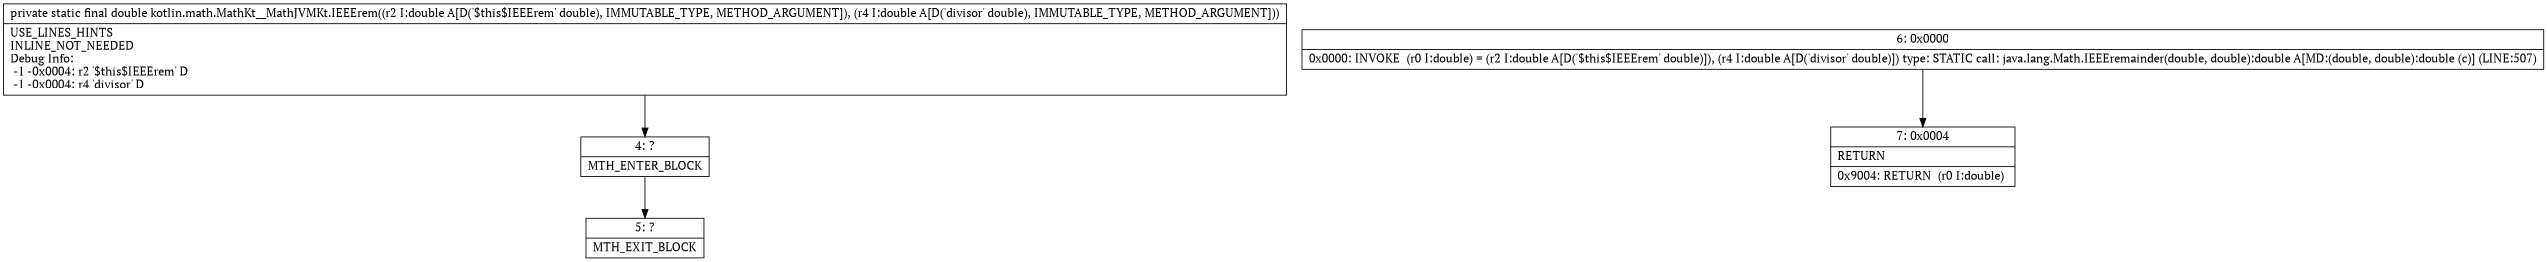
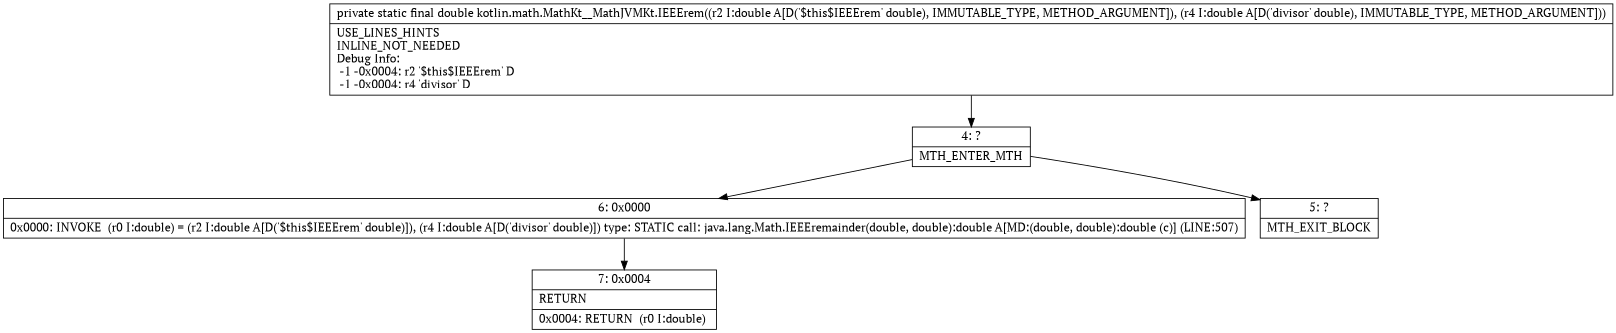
  digraph {
    fontname="PT Serif"
    node [fontname="PT Serif" shape=record]
    edge [fontname="PT Serif"]
-   n1 [label="{4\:\ ?|MTH_ENTER_BLOCK\l}"]
+   n1 [label="{4\:\ ?|MTH_ENTER_MTH\l}"]
    n2 [label="{6\:\ 0x0000|0x0000: INVOKE  (r0 I:double) = (r2 I:double A[D('$this$IEEErem' double)]), (r4 I:double A[D('divisor' double)]) type: STATIC call: java.lang.Math.IEEEremainder(double, double):double A[MD:(double, double):double (c)] (LINE:507)\l}"]
    n3 [label="{5\:\ ?|MTH_EXIT_BLOCK\l}"]
-   n4 [label="{7\:\ 0x0004|RETURN\l|0x9004: RETURN  (r0 I:double) \l}"]
+   n4 [label="{7\:\ 0x0004|RETURN\l|0x0004: RETURN  (r0 I:double) \l}"]
    n5 [label="{private static final double kotlin.math.MathKt__MathJVMKt.IEEErem((r2 I:double A[D('$this$IEEErem' double), IMMUTABLE_TYPE, METHOD_ARGUMENT]), (r4 I:double A[D('divisor' double), IMMUTABLE_TYPE, METHOD_ARGUMENT]))  | USE_LINES_HINTS\lINLINE_NOT_NEEDED\lDebug Info:\l  \-1 \-0x0004: r2 '$this$IEEErem' D\l  \-1 \-0x0004: r4 'divisor' D\l}"]
+   n1 -> n2
    n1 -> n3
    n2 -> n4
    n5 -> n1
  }
